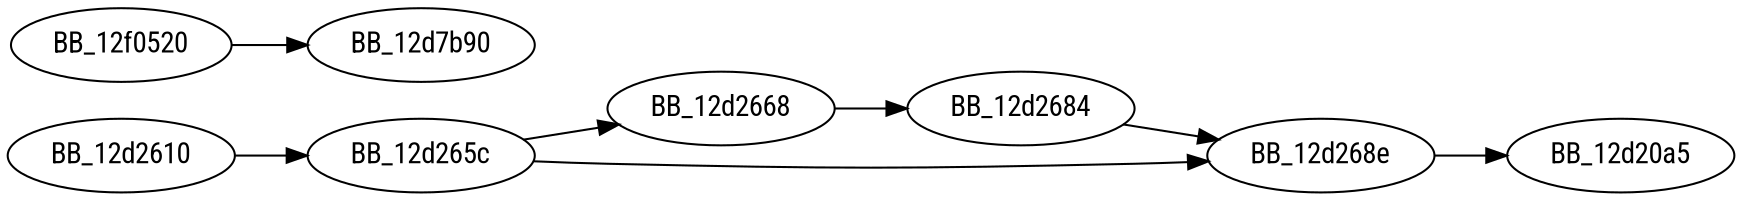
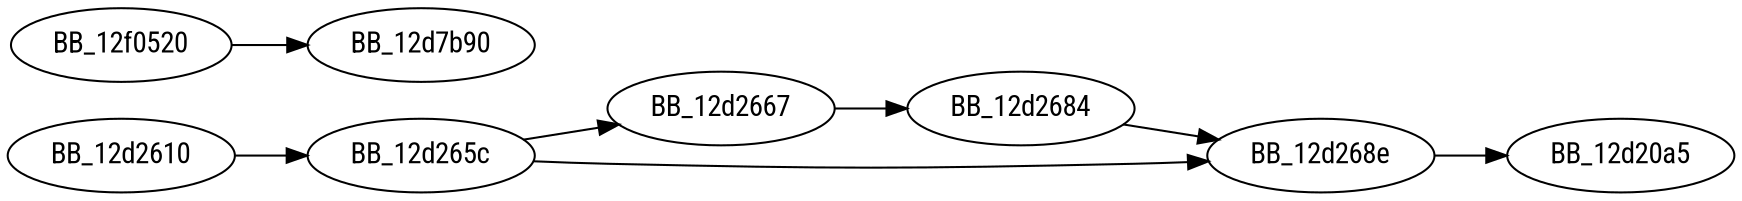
  digraph {
    fontname="Roboto Condensed"
    rankdir=LR
    node [fontname="Roboto Condensed"]
    edge [fontname="Roboto Condensed"]
    BB_12d2610
    BB_12d265c
-   BB_12d2668
+   BB_12d2668 [label=BB_12d2667]
    BB_12d268e
    BB_12d2684
    n6 [label=BB_12d20a5]
    BB_12f0520
    BB_12d7b90
    BB_12d2610 -> BB_12d265c
    BB_12d265c -> BB_12d2668
    BB_12d265c -> BB_12d268e
    BB_12d2668 -> BB_12d2684
    BB_12d268e -> n6
    BB_12d2684 -> BB_12d268e
    BB_12f0520 -> BB_12d7b90
  }
